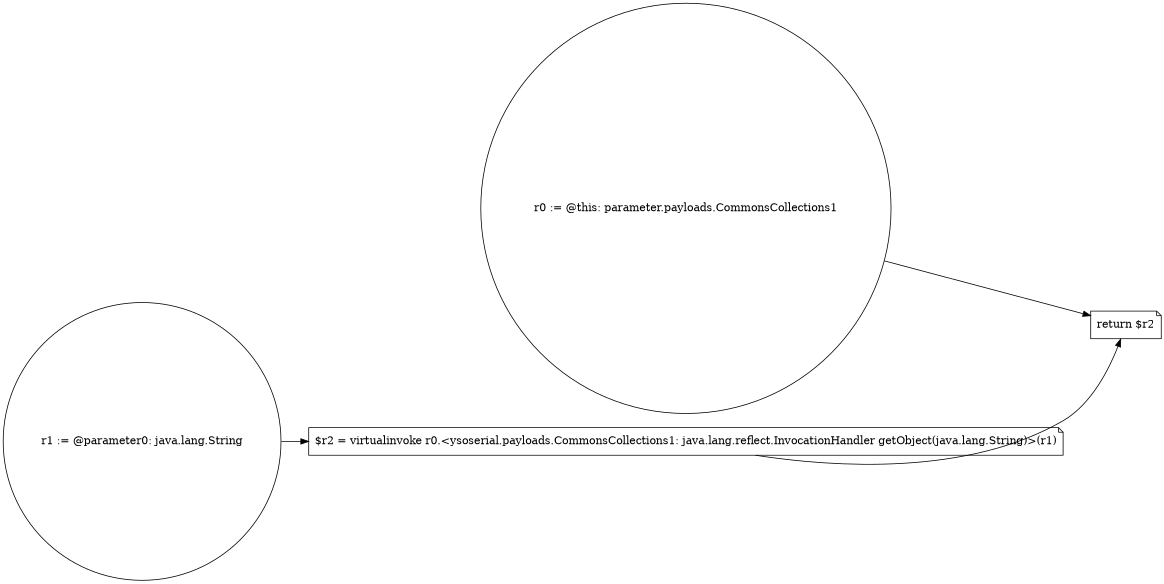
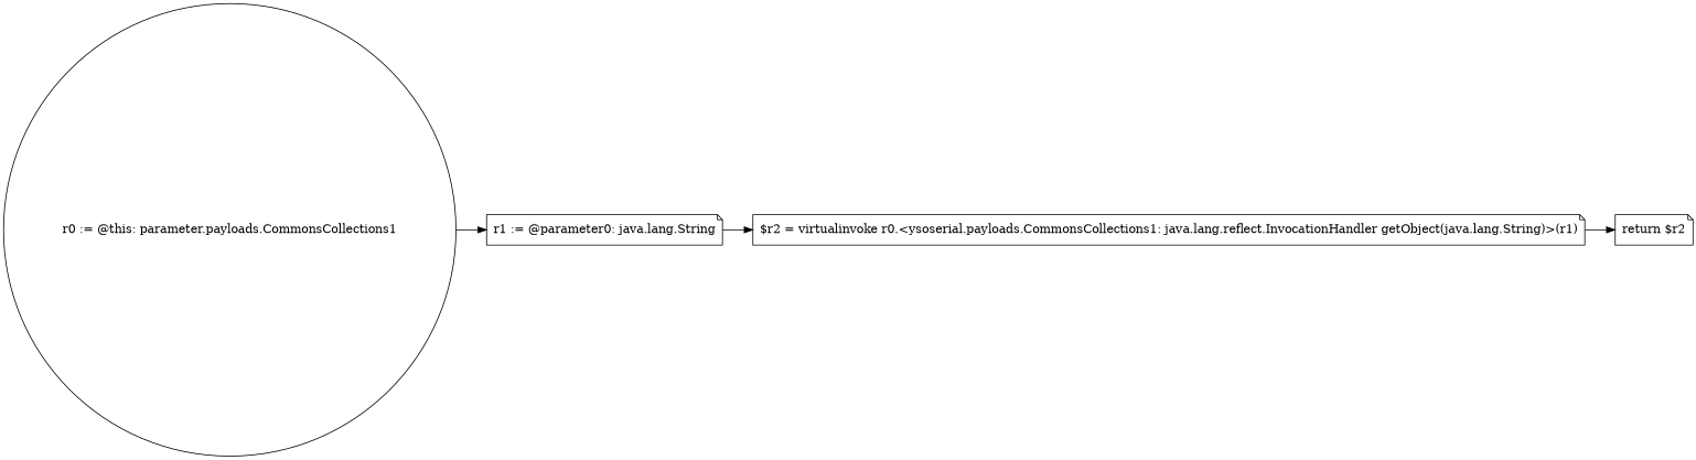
  digraph {
    rankdir=LR
    node [shape=circle]
    edge [arrowhead=normal]
    n1 [label="r0 := @this: parameter.payloads.CommonsCollections1"]
-   "r1 := @parameter0: java.lang.String"
+   "r1 := @parameter0: java.lang.String" [shape=note]
    "$r2 = virtualinvoke r0.<ysoserial.payloads.CommonsCollections1: java.lang.reflect.InvocationHandler getObject(java.lang.String)>(r1)" [shape=note]
    "return $r2" [shape=note]
-   n1 -> "return $r2"
+   n1 -> "r1 := @parameter0: java.lang.String"
    "r1 := @parameter0: java.lang.String" -> "$r2 = virtualinvoke r0.<ysoserial.payloads.CommonsCollections1: java.lang.reflect.InvocationHandler getObject(java.lang.String)>(r1)"
    "$r2 = virtualinvoke r0.<ysoserial.payloads.CommonsCollections1: java.lang.reflect.InvocationHandler getObject(java.lang.String)>(r1)" -> "return $r2"
  }
